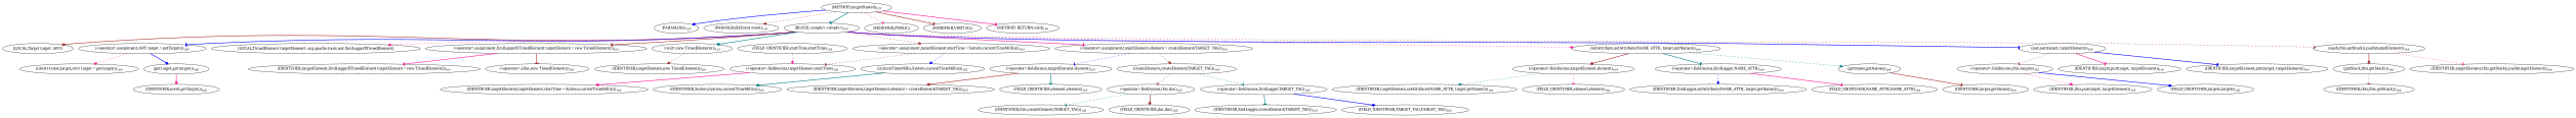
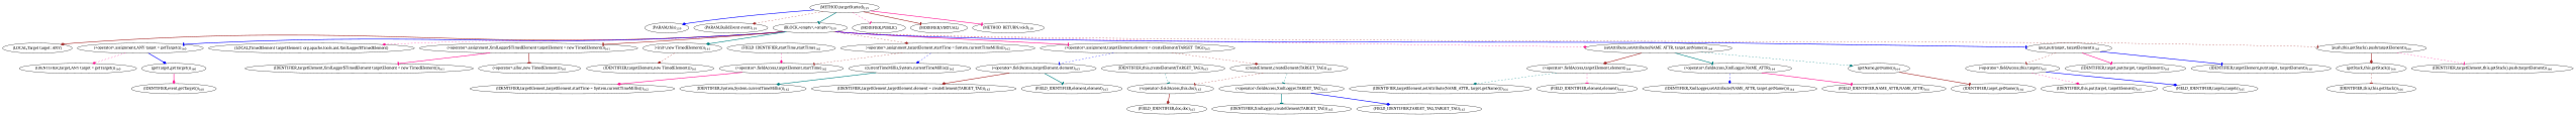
  digraph {
    fontname="PT Serif"
    node [fontname="PT Serif"]
    edge [arrowhead=tee color=brown fontname="PT Serif" style=bold]
    n1 [label=<(METHOD,targetStarted)<SUB>159</SUB>>]
    n2 [label=<(PARAM,this)<SUB>159</SUB>>]
    n3 [label=<(PARAM,BuildEvent event)<SUB>159</SUB>>]
    n4 [label=<(BLOCK,&lt;empty&gt;,&lt;empty&gt;)<SUB>159</SUB>>]
    n5 [label=<(MODIFIER,PUBLIC)>]
    n6 [label=<(MODIFIER,VIRTUAL)>]
    n7 [label=<(METHOD_RETURN,void)<SUB>159</SUB>>]
    n8 [label=<(LOCAL,Target target: ANY)>]
    n9 [label=<(&lt;operator&gt;.assignment,ANY target = getTarget())<SUB>160</SUB>>]
    n10 [label=<(LOCAL,TimedElement targetElement: org.apache.tools.ant.XmlLogger$TimedElement)>]
    n11 [label=<(&lt;operator&gt;.assignment,XmlLogger$TimedElement targetElement = new TimedElement())<SUB>161</SUB>>]
    n12 [label=<(&lt;init&gt;,new TimedElement())<SUB>161</SUB>>]
    n13 [label=<(&lt;operator&gt;.assignment,targetElement.startTime = System.currentTimeMillis())<SUB>162</SUB>>]
    n14 [label=<(&lt;operator&gt;.assignment,targetElement.element = createElement(TARGET_TAG))<SUB>163</SUB>>]
    n15 [label=<(setAttribute,setAttribute(NAME_ATTR, target.getName()))<SUB>164</SUB>>]
    n16 [label=<(put,put(target, targetElement))<SUB>165</SUB>>]
    n17 [label=<(push,this.getStack().push(targetElement))<SUB>166</SUB>>]
    n18 [label=<(IDENTIFIER,target,ANY target = getTarget())<SUB>160</SUB>>]
    n19 [label=<(getTarget,getTarget())<SUB>160</SUB>>]
    n20 [label=<(IDENTIFIER,targetElement,XmlLogger$TimedElement targetElement = new TimedElement())<SUB>161</SUB>>]
    n21 [label=<(&lt;operator&gt;.alloc,new TimedElement())<SUB>161</SUB>>]
    n22 [label=<(IDENTIFIER,targetElement,new TimedElement())<SUB>161</SUB>>]
    n23 [label=<(&lt;operator&gt;.fieldAccess,targetElement.startTime)<SUB>162</SUB>>]
    n24 [label=<(currentTimeMillis,System.currentTimeMillis())<SUB>162</SUB>>]
    n25 [label=<(&lt;operator&gt;.fieldAccess,targetElement.element)<SUB>163</SUB>>]
    n26 [label=<(createElement,createElement(TARGET_TAG))<SUB>163</SUB>>]
    n27 [label=<(&lt;operator&gt;.fieldAccess,targetElement.element)<SUB>164</SUB>>]
    n28 [label=<(&lt;operator&gt;.fieldAccess,XmlLogger.NAME_ATTR)<SUB>164</SUB>>]
    n29 [label=<(getName,getName())<SUB>164</SUB>>]
    n30 [label=<(&lt;operator&gt;.fieldAccess,this.targets)<SUB>165</SUB>>]
    n31 [label=<(IDENTIFIER,target,put(target, targetElement))<SUB>165</SUB>>]
    n32 [label=<(IDENTIFIER,targetElement,put(target, targetElement))<SUB>165</SUB>>]
    n33 [label=<(getStack,this.getStack())<SUB>166</SUB>>]
    n34 [label=<(IDENTIFIER,targetElement,this.getStack().push(targetElement))<SUB>166</SUB>>]
    n35 [label=<(IDENTIFIER,event,getTarget())<SUB>160</SUB>>]
    n36 [label=<(IDENTIFIER,targetElement,targetElement.startTime = System.currentTimeMillis())<SUB>162</SUB>>]
    n37 [label=<(IDENTIFIER,System,System.currentTimeMillis())<SUB>162</SUB>>]
    n38 [label=<(FIELD_IDENTIFIER,startTime,startTime)<SUB>162</SUB>>]
    n39 [label=<(IDENTIFIER,targetElement,targetElement.element = createElement(TARGET_TAG))<SUB>163</SUB>>]
    n40 [label=<(FIELD_IDENTIFIER,element,element)<SUB>163</SUB>>]
    n41 [label=<(&lt;operator&gt;.fieldAccess,this.doc)<SUB>163</SUB>>]
    n42 [label=<(&lt;operator&gt;.fieldAccess,XmlLogger.TARGET_TAG)<SUB>163</SUB>>]
    n43 [label=<(IDENTIFIER,this,createElement(TARGET_TAG))<SUB>163</SUB>>]
    n44 [label=<(FIELD_IDENTIFIER,doc,doc)<SUB>163</SUB>>]
    n45 [label=<(IDENTIFIER,XmlLogger,createElement(TARGET_TAG))<SUB>163</SUB>>]
    n46 [label=<(FIELD_IDENTIFIER,TARGET_TAG,TARGET_TAG)<SUB>163</SUB>>]
    n47 [label=<(IDENTIFIER,targetElement,setAttribute(NAME_ATTR, target.getName()))<SUB>164</SUB>>]
    n48 [label=<(FIELD_IDENTIFIER,element,element)<SUB>164</SUB>>]
    n49 [label=<(IDENTIFIER,XmlLogger,setAttribute(NAME_ATTR, target.getName()))<SUB>164</SUB>>]
    n50 [label=<(FIELD_IDENTIFIER,NAME_ATTR,NAME_ATTR)<SUB>164</SUB>>]
    n51 [label=<(IDENTIFIER,target,getName())<SUB>164</SUB>>]
    n52 [label=<(IDENTIFIER,this,put(target, targetElement))<SUB>165</SUB>>]
    n53 [label=<(FIELD_IDENTIFIER,targets,targets)<SUB>165</SUB>>]
    n54 [label=<(IDENTIFIER,this,this.getStack())<SUB>166</SUB>>]
    n1 -> n2 [arrowhead=diamond color=blue]
    n1 -> n3 [arrowhead=diamond style=dashed]
    n1 -> n4 [color=teal]
    n1 -> n5 [color=deeppink style=dashed]
    n1 -> n6
    n1 -> n7 [color=deeppink]
    n4 -> n8 [arrowhead=diamond]
    n4 -> n9 [color=blue]
    n4 -> n10 [arrowhead=diamond color=deeppink style=dashed]
    n4 -> n11
    n4 -> n12 [arrowhead=diamond color=teal]
    n4 -> n13 [arrowhead=diamond style=dashed]
    n4 -> n14 [color=deeppink]
    n4 -> n15 [arrowhead=diamond color=deeppink style=dashed]
    n4 -> n16 [color=blue]
    n4 -> n17 [style=dashed]
    n9 -> n18 [arrowhead=diamond color=deeppink style=dashed]
    n9 -> n19 [arrowhead=diamond color=blue]
    n11 -> n20 [color=deeppink]
    n11 -> n21
    n12 -> n22 [arrowhead=diamond style=dashed]
    n13 -> n23 [style=dashed]
    n13 -> n24 [arrowhead=diamond color=blue style=dashed]
    n14 -> n25 [color=blue style=dashed]
    n14 -> n26 [arrowhead=diamond style=dashed]
    n15 -> n27 [arrowhead=diamond]
    n15 -> n28 [color=teal]
    n15 -> n29 [arrowhead=diamond color=teal style=dashed]
    n16 -> n30 [style=dashed]
    n16 -> n31 [color=deeppink]
    n16 -> n32 [color=blue]
    n17 -> n33 [arrowhead=diamond]
    n17 -> n34 [color=deeppink style=dashed]
    n19 -> n35 [arrowhead=diamond color=deeppink]
    n23 -> n36 [arrowhead=diamond color=deeppink]
    n24 -> n37 [arrowhead=diamond color=teal]
    n25 -> n39 [arrowhead=diamond]
    n25 -> n40 [color=teal]
    n26 -> n41 [style=dashed]
    n26 -> n42 [color=teal style=dashed]
    n27 -> n47 [arrowhead=diamond color=teal style=dashed]
    n27 -> n48 [color=deeppink style=dashed]
    n28 -> n49 [arrowhead=diamond color=blue style=dashed]
    n28 -> n50 [color=deeppink]
    n29 -> n51
    n30 -> n52 [arrowhead=diamond color=deeppink style=dashed]
    n30 -> n53 [arrowhead=diamond color=blue]
    n33 -> n54 [style=dashed]
    n38 -> n23 [arrowhead=diamond color=deeppink style=dashed]
-   n41 -> n43 [color=teal style=dashed]
+   n43 -> n41 [color=teal style=dashed]
    n41 -> n44 [arrowhead=diamond]
    n42 -> n45 [color=teal]
    n42 -> n46 [arrowhead=diamond color=blue]
  }
